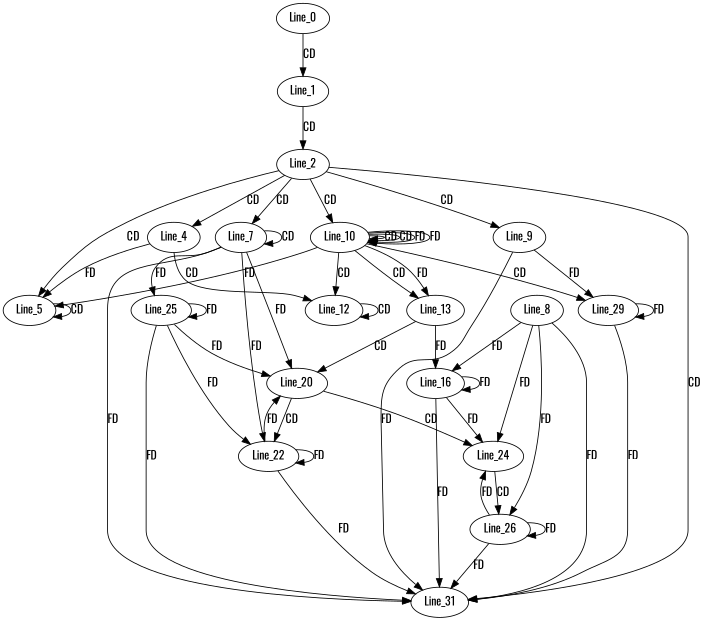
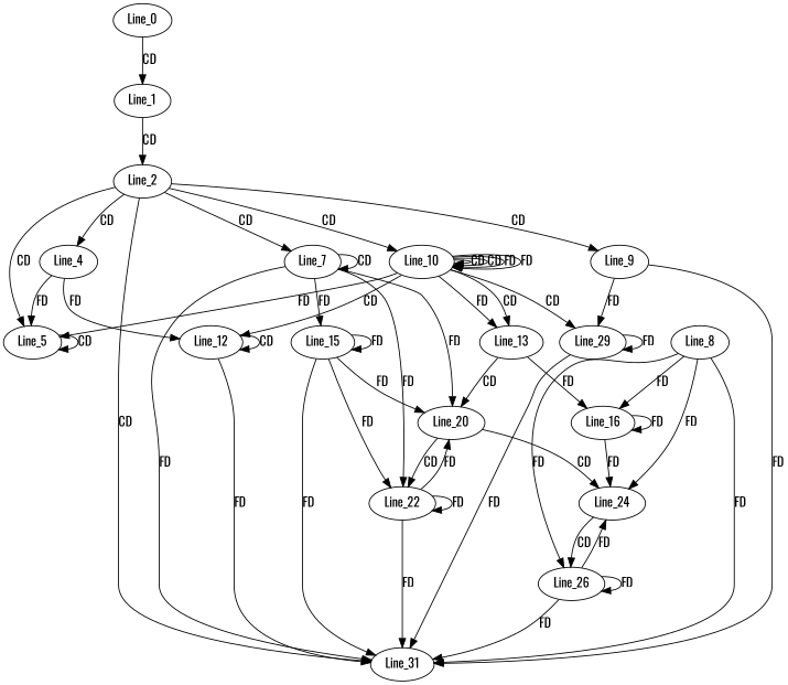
  digraph {
    fontname=Oswald
    node [fontname=Oswald]
    edge [fontname=Oswald]
    Line_0
    Line_1
    Line_2
    Line_4
    Line_5
    Line_7
    Line_9
    Line_10
    Line_31
    Line_12
-   Line_15 [label=Line_25]
+   Line_15
    Line_20
    Line_22
    Line_8
    Line_16
    Line_24
    Line_26
    Line_29
    Line_13
    Line_0 -> Line_1 [label=CD]
    Line_1 -> Line_2 [label=CD]
    Line_2 -> Line_4 [label=CD]
    Line_2 -> Line_5 [label=CD]
    Line_2 -> Line_7 [label=CD]
    Line_2 -> Line_9 [label=CD]
    Line_2 -> Line_10 [label=CD]
    Line_2 -> Line_31 [label=CD]
    Line_4 -> Line_5 [label=FD]
-   Line_4 -> Line_12 [label=CD]
+   Line_4 -> Line_12 [label=FD]
    Line_5 -> Line_5 [label=CD]
    Line_7 -> Line_7 [label=CD]
    Line_7 -> Line_31 [label=FD]
    Line_7 -> Line_15 [label=FD]
    Line_7 -> Line_20 [label=FD]
    Line_7 -> Line_22 [label=FD]
    Line_9 -> Line_31 [label=FD]
    Line_9 -> Line_29 [label=FD]
    Line_10 -> Line_5 [label=FD]
    Line_10 -> Line_10 [label=CD]
    Line_10 -> Line_10 [label=CD]
    Line_10 -> Line_10 [label=FD]
    Line_10 -> Line_10 [label=FD]
    Line_10 -> Line_12 [label=CD]
    Line_10 -> Line_29 [label=CD]
    Line_10 -> Line_13 [label=CD]
    Line_10 -> Line_13 [label=FD]
    Line_12 -> Line_12 [label=CD]
    Line_15 -> Line_31 [label=FD]
    Line_15 -> Line_15 [label=FD]
    Line_15 -> Line_20 [label=FD]
    Line_15 -> Line_22 [label=FD]
    Line_20 -> Line_22 [label=CD]
    Line_20 -> Line_24 [label=CD]
    Line_22 -> Line_31 [label=FD]
    Line_22 -> Line_20 [label=FD]
    Line_22 -> Line_22 [label=FD]
    Line_8 -> Line_31 [label=FD]
    Line_8 -> Line_16 [label=FD]
    Line_8 -> Line_24 [label=FD]
    Line_8 -> Line_26 [label=FD]
-   Line_16 -> Line_31 [label=FD]
+   Line_12 -> Line_31 [label=FD]
    Line_16 -> Line_16 [label=FD]
    Line_16 -> Line_24 [label=FD]
    Line_24 -> Line_26 [label=CD]
    Line_26 -> Line_31 [label=FD]
    Line_26 -> Line_24 [label=FD]
    Line_26 -> Line_26 [label=FD]
    Line_29 -> Line_31 [label=FD]
    Line_29 -> Line_29 [label=FD]
    Line_13 -> Line_20 [label=CD]
    Line_13 -> Line_16 [label=FD]
  }
